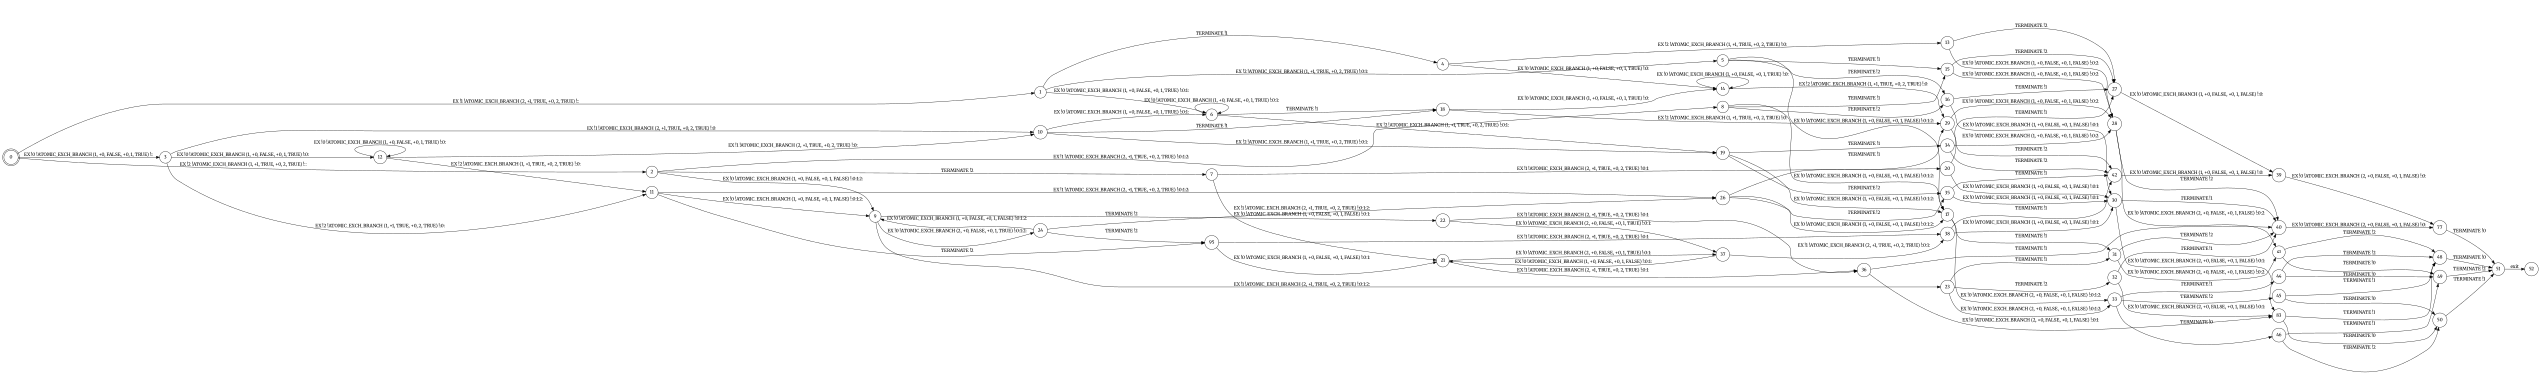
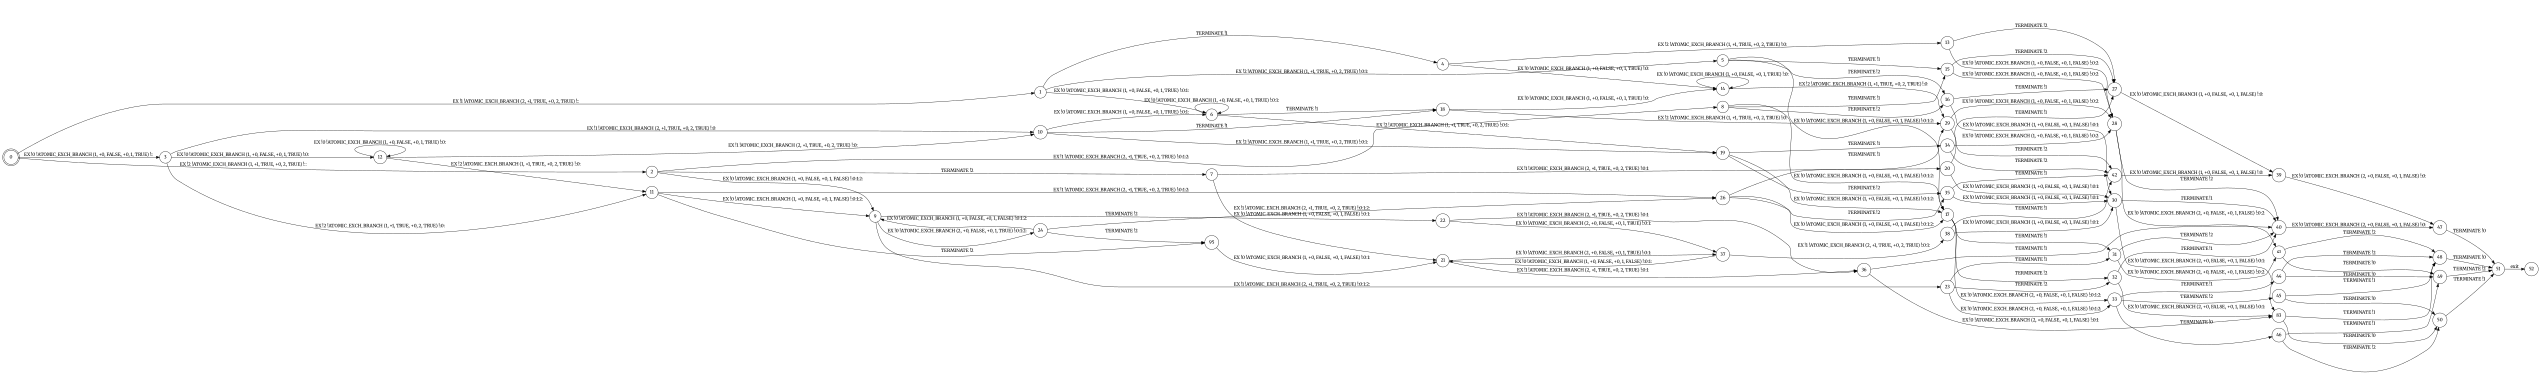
  digraph {
    fontname=Merriweather
    rankdir=LR
    node [fontname=Merriweather shape=circle]
    edge [fontname=Merriweather]
    0 [peripheries=2]
    1
    2
    3
    4
    5
    6
    7
    8
    9
    10
    11
    12
    13
    14
    15
    16
    17
    18
    19
    20
    21
    22
    23
    24
    n26 [label=95]
    26
    27
    28
    29
    30
    31
    32
    33
    34
    35
    36
    37
    38
    39
    40
    41
    42
    n44 [label=83]
    44
    45
    46
-   47 [label=77]
+   47
    48
    49
    50
    51
    52
    0 -> 1 [label="EX !1 !ATOMIC_EXCH_BRANCH (2, +1, TRUE, +0, 2, TRUE) !::"]
    0 -> 2 [label="EX !2 !ATOMIC_EXCH_BRANCH (1, +1, TRUE, +0, 2, TRUE) !::"]
    0 -> 3 [label="EX !0 !ATOMIC_EXCH_BRANCH (1, +0, FALSE, +0, 1, TRUE) !::"]
    1 -> 4 [label="TERMINATE !1"]
    1 -> 5 [label="EX !2 !ATOMIC_EXCH_BRANCH (1, +1, TRUE, +0, 2, TRUE) !:0:1:"]
    1 -> 6 [label="EX !0 !ATOMIC_EXCH_BRANCH (1, +0, FALSE, +0, 1, TRUE) !:0:1:"]
    2 -> 7 [label="TERMINATE !2"]
    2 -> 8 [label="EX !1 !ATOMIC_EXCH_BRANCH (2, +1, TRUE, +0, 2, TRUE) !:0:1:2:"]
    2 -> 9 [label="EX !0 !ATOMIC_EXCH_BRANCH (1, +0, FALSE, +0, 1, FALSE) !:0:1:2:"]
    3 -> 10 [label="EX !1 !ATOMIC_EXCH_BRANCH (2, +1, TRUE, +0, 2, TRUE) !:0:"]
    3 -> 11 [label="EX !2 !ATOMIC_EXCH_BRANCH (1, +1, TRUE, +0, 2, TRUE) !:0:"]
    3 -> 12 [label="EX !0 !ATOMIC_EXCH_BRANCH (1, +0, FALSE, +0, 1, TRUE) !:0:"]
    4 -> 13 [label="EX !2 !ATOMIC_EXCH_BRANCH (1, +1, TRUE, +0, 2, TRUE) !:0:"]
    4 -> 14 [label="EX !0 !ATOMIC_EXCH_BRANCH (1, +0, FALSE, +0, 1, TRUE) !:0:"]
    5 -> 15 [label="TERMINATE !1"]
    5 -> 16 [label="TERMINATE !2"]
    5 -> 17 [label="EX !0 !ATOMIC_EXCH_BRANCH (1, +0, FALSE, +0, 1, FALSE) !:0:1:2:"]
    6 -> 6 [label="EX !0 !ATOMIC_EXCH_BRANCH (1, +0, FALSE, +0, 1, TRUE) !:0:1:"]
    6 -> 18 [label="TERMINATE !1"]
    6 -> 19 [label="EX !2 !ATOMIC_EXCH_BRANCH (1, +1, TRUE, +0, 2, TRUE) !:0:1:"]
    7 -> 20 [label="EX !1 !ATOMIC_EXCH_BRANCH (2, +1, TRUE, +0, 2, TRUE) !:0:1:"]
    7 -> 21 [label="EX !0 !ATOMIC_EXCH_BRANCH (1, +0, FALSE, +0, 1, FALSE) !:0:1:"]
    8 -> 15 [label="TERMINATE !1"]
    8 -> 16 [label="TERMINATE !2"]
    8 -> 17 [label="EX !0 !ATOMIC_EXCH_BRANCH (1, +0, FALSE, +0, 1, FALSE) !:0:1:2:"]
    9 -> 22 [label="TERMINATE !2"]
    9 -> 23 [label="EX !1 !ATOMIC_EXCH_BRANCH (2, +1, TRUE, +0, 2, TRUE) !:0:1:2:"]
    9 -> 24 [label="EX !0 !ATOMIC_EXCH_BRANCH (2, +0, FALSE, +0, 1, TRUE) !:0:1:2:"]
    10 -> 6 [label="EX !0 !ATOMIC_EXCH_BRANCH (1, +0, FALSE, +0, 1, TRUE) !:0:1:"]
    10 -> 18 [label="TERMINATE !1"]
    10 -> 19 [label="EX !2 !ATOMIC_EXCH_BRANCH (1, +1, TRUE, +0, 2, TRUE) !:0:1:"]
    11 -> 9 [label="EX !0 !ATOMIC_EXCH_BRANCH (1, +0, FALSE, +0, 1, FALSE) !:0:1:2:"]
    11 -> n26 [label="TERMINATE !2"]
    11 -> 26 [label="EX !1 !ATOMIC_EXCH_BRANCH (2, +1, TRUE, +0, 2, TRUE) !:0:1:2:"]
    12 -> 10 [label="EX !1 !ATOMIC_EXCH_BRANCH (2, +1, TRUE, +0, 2, TRUE) !:0:"]
    12 -> 11 [label="EX !2 !ATOMIC_EXCH_BRANCH (1, +1, TRUE, +0, 2, TRUE) !:0:"]
    12 -> 12 [label="EX !0 !ATOMIC_EXCH_BRANCH (1, +0, FALSE, +0, 1, TRUE) !:0:"]
    13 -> 27 [label="TERMINATE !2"]
    13 -> 28 [label="EX !0 !ATOMIC_EXCH_BRANCH (1, +0, FALSE, +0, 1, FALSE) !:0:2:"]
    14 -> 14 [label="EX !0 !ATOMIC_EXCH_BRANCH (1, +0, FALSE, +0, 1, TRUE) !:0:"]
    14 -> 29 [label="EX !2 !ATOMIC_EXCH_BRANCH (1, +1, TRUE, +0, 2, TRUE) !:0:"]
    15 -> 27 [label="TERMINATE !2"]
    15 -> 28 [label="EX !0 !ATOMIC_EXCH_BRANCH (1, +0, FALSE, +0, 1, FALSE) !:0:2:"]
    16 -> 27 [label="TERMINATE !1"]
    16 -> 30 [label="EX !0 !ATOMIC_EXCH_BRANCH (1, +0, FALSE, +0, 1, FALSE) !:0:1:"]
    17 -> 31 [label="TERMINATE !1"]
+   17 -> 32 [label="TERMINATE !2"]
    17 -> 33 [label="EX !0 !ATOMIC_EXCH_BRANCH (2, +0, FALSE, +0, 1, FALSE) !:0:1:2:"]
    18 -> 14 [label="EX !0 !ATOMIC_EXCH_BRANCH (1, +0, FALSE, +0, 1, TRUE) !:0:"]
    18 -> 29 [label="EX !2 !ATOMIC_EXCH_BRANCH (1, +1, TRUE, +0, 2, TRUE) !:0:"]
    19 -> 17 [label="EX !0 !ATOMIC_EXCH_BRANCH (1, +0, FALSE, +0, 1, FALSE) !:0:1:2:"]
    19 -> 34 [label="TERMINATE !1"]
    19 -> 35 [label="TERMINATE !2"]
    20 -> 27 [label="TERMINATE !1"]
    20 -> 30 [label="EX !0 !ATOMIC_EXCH_BRANCH (1, +0, FALSE, +0, 1, FALSE) !:0:1:"]
    21 -> 36 [label="EX !1 !ATOMIC_EXCH_BRANCH (2, +1, TRUE, +0, 2, TRUE) !:0:1:"]
    21 -> 37 [label="EX !0 !ATOMIC_EXCH_BRANCH (2, +0, FALSE, +0, 1, TRUE) !:0:1:"]
    22 -> 36 [label="EX !1 !ATOMIC_EXCH_BRANCH (2, +1, TRUE, +0, 2, TRUE) !:0:1:"]
    22 -> 37 [label="EX !0 !ATOMIC_EXCH_BRANCH (2, +0, FALSE, +0, 1, TRUE) !:0:1:"]
    23 -> 31 [label="TERMINATE !1"]
    23 -> 32 [label="TERMINATE !2"]
    23 -> 33 [label="EX !0 !ATOMIC_EXCH_BRANCH (2, +0, FALSE, +0, 1, FALSE) !:0:1:2:"]
    24 -> 9 [label="EX !0 !ATOMIC_EXCH_BRANCH (1, +0, FALSE, +0, 1, FALSE) !:0:1:2:"]
    24 -> n26 [label="TERMINATE !2"]
    24 -> 26 [label="EX !1 !ATOMIC_EXCH_BRANCH (2, +1, TRUE, +0, 2, TRUE) !:0:1:2:"]
    n26 -> 21 [label="EX !0 !ATOMIC_EXCH_BRANCH (1, +0, FALSE, +0, 1, FALSE) !:0:1:"]
-   n26 -> 38 [label="EX !1 !ATOMIC_EXCH_BRANCH (2, +1, TRUE, +0, 2, TRUE) !:0:1:"]
    26 -> 17 [label="EX !0 !ATOMIC_EXCH_BRANCH (1, +0, FALSE, +0, 1, FALSE) !:0:1:2:"]
    26 -> 29 [label="TERMINATE !1"]
    26 -> 35 [label="TERMINATE !2"]
    27 -> 39 [label="EX !0 !ATOMIC_EXCH_BRANCH (1, +0, FALSE, +0, 1, FALSE) !:0:"]
    28 -> 40 [label="TERMINATE !2"]
    28 -> 41 [label="EX !0 !ATOMIC_EXCH_BRANCH (2, +0, FALSE, +0, 1, FALSE) !:0:2:"]
    29 -> 28 [label="EX !0 !ATOMIC_EXCH_BRANCH (1, +0, FALSE, +0, 1, FALSE) !:0:2:"]
    29 -> 42 [label="TERMINATE !2"]
    30 -> 40 [label="TERMINATE !1"]
    30 -> n44 [label="EX !0 !ATOMIC_EXCH_BRANCH (2, +0, FALSE, +0, 1, FALSE) !:0:1:"]
    31 -> 40 [label="TERMINATE !2"]
    31 -> 41 [label="EX !0 !ATOMIC_EXCH_BRANCH (2, +0, FALSE, +0, 1, FALSE) !:0:2:"]
    32 -> 40 [label="TERMINATE !1"]
    32 -> n44 [label="EX !0 !ATOMIC_EXCH_BRANCH (2, +0, FALSE, +0, 1, FALSE) !:0:1:"]
    33 -> 44 [label="TERMINATE !1"]
    33 -> 45 [label="TERMINATE !2"]
    33 -> 46 [label="TERMINATE !0"]
    34 -> 28 [label="EX !0 !ATOMIC_EXCH_BRANCH (1, +0, FALSE, +0, 1, FALSE) !:0:2:"]
    34 -> 42 [label="TERMINATE !2"]
    35 -> 30 [label="EX !0 !ATOMIC_EXCH_BRANCH (1, +0, FALSE, +0, 1, FALSE) !:0:1:"]
    35 -> 42 [label="TERMINATE !1"]
    36 -> 40 [label="TERMINATE !1"]
    36 -> n44 [label="EX !0 !ATOMIC_EXCH_BRANCH (2, +0, FALSE, +0, 1, FALSE) !:0:1:"]
    37 -> 21 [label="EX !0 !ATOMIC_EXCH_BRANCH (1, +0, FALSE, +0, 1, FALSE) !:0:1:"]
    37 -> 38 [label="EX !1 !ATOMIC_EXCH_BRANCH (2, +1, TRUE, +0, 2, TRUE) !:0:1:"]
    38 -> 30 [label="EX !0 !ATOMIC_EXCH_BRANCH (1, +0, FALSE, +0, 1, FALSE) !:0:1:"]
    38 -> 42 [label="TERMINATE !1"]
    39 -> 47 [label="EX !0 !ATOMIC_EXCH_BRANCH (2, +0, FALSE, +0, 1, FALSE) !:0:"]
    40 -> 47 [label="EX !0 !ATOMIC_EXCH_BRANCH (2, +0, FALSE, +0, 1, FALSE) !:0:"]
    41 -> 48 [label="TERMINATE !2"]
    41 -> 49 [label="TERMINATE !0"]
    42 -> 39 [label="EX !0 !ATOMIC_EXCH_BRANCH (1, +0, FALSE, +0, 1, FALSE) !:0:"]
    n44 -> 48 [label="TERMINATE !1"]
    n44 -> 50 [label="TERMINATE !0"]
    44 -> 48 [label="TERMINATE !2"]
    44 -> 49 [label="TERMINATE !0"]
    45 -> 48 [label="TERMINATE !1"]
    45 -> 50 [label="TERMINATE !0"]
    46 -> 49 [label="TERMINATE !1"]
    46 -> 50 [label="TERMINATE !2"]
    47 -> 51 [label="TERMINATE !0"]
    48 -> 51 [label="TERMINATE !0"]
    49 -> 51 [label="TERMINATE !2"]
    50 -> 51 [label="TERMINATE !1"]
    51 -> 52 [label=exit]
  }
